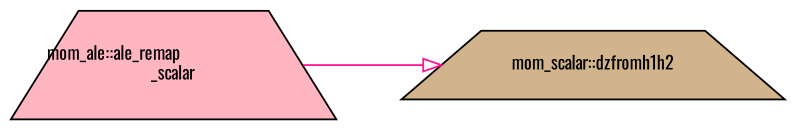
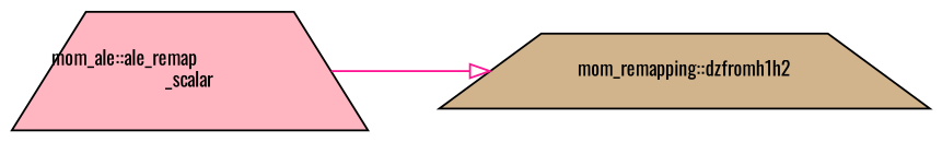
  digraph {
    rankdir=LR
    fontname=Oswald
    node [color=black fontname=Oswald fontsize=10 shape=trapezium style=filled]
    n1 [fillcolor=lightpink fontcolor=black height=0.2 label="mom_ale::ale_remap\l_scalar" width=0.4]
-   n2 [fillcolor=tan height=0.2 label="mom_scalar::dzfromh1h2" width=0.4]
+   n2 [fillcolor=tan height=0.2 label="mom_remapping::dzfromh1h2" width=0.4]
    n1 -> n2 [color=deeppink fontname=Oswald fontsize=10 labelfontname=Helvetica labelfontsize=10 style=solid arrowhead=onormal]
  }
